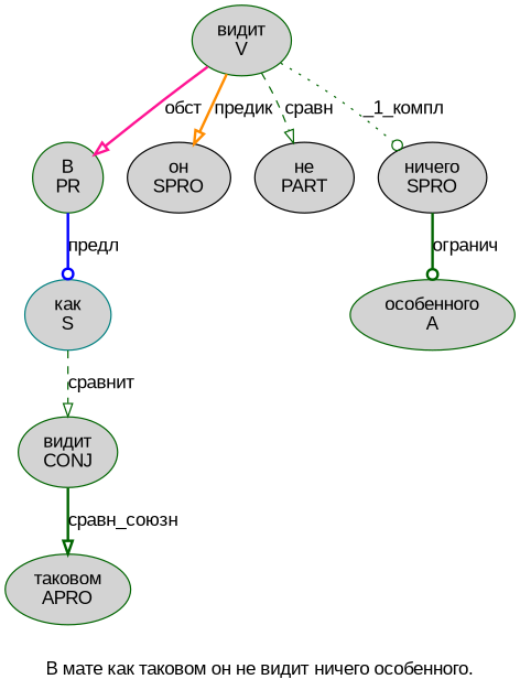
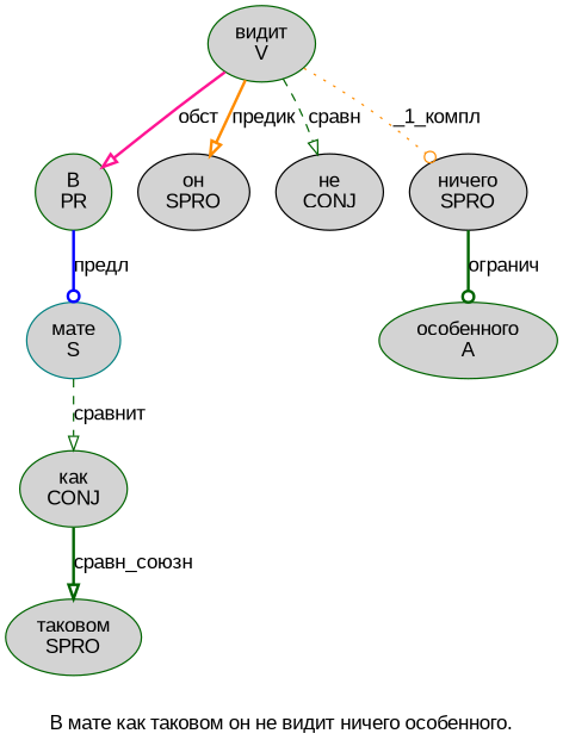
  digraph {
    fontname="Liberation Sans"
    label="В мате как таковом он не видит ничего особенного."
    node [color=darkgreen fillcolor=lightgray fontname="Liberation Sans" penwidth=1 shape=ellipse style=filled]
    edge [arrowhead=onormal color=darkgreen fontname="Liberation Sans" style=bold]
    n1 [label="В\nPR"]
-   n2 [color=teal label="как\nS"]
-   n3 [label="видит\nCONJ"]
-   n4 [label="таковом\nAPRO"]
+   n2 [color=teal label="мате\nS"]
+   n3 [label="как\nCONJ"]
+   n4 [label="таковом\nSPRO"]
    n5 [color=black label="он\nSPRO"]
-   n6 [color=black label="не\nPART"]
+   n6 [color=black label="не\nCONJ"]
    n7 [label="видит\nV"]
    n8 [color=black label="ничего\nSPRO"]
    n9 [label="особенного\nA"]
    n1 -> n2 [arrowhead=odot color=blue label="предл"]
    n2 -> n3 [label="сравнит" style=dashed]
    n3 -> n4 [label="сравн_союзн"]
    n7 -> n1 [color=deeppink label="обст"]
    n7 -> n5 [color=darkorange label="предик"]
    n7 -> n6 [label="сравн" style=dashed]
-   n7 -> n8 [arrowhead=odot label="_1_компл" style=dotted]
+   n7 -> n8 [arrowhead=odot color=darkorange label="_1_компл" style=dotted]
    n8 -> n9 [arrowhead=odot label="огранич"]
  }
